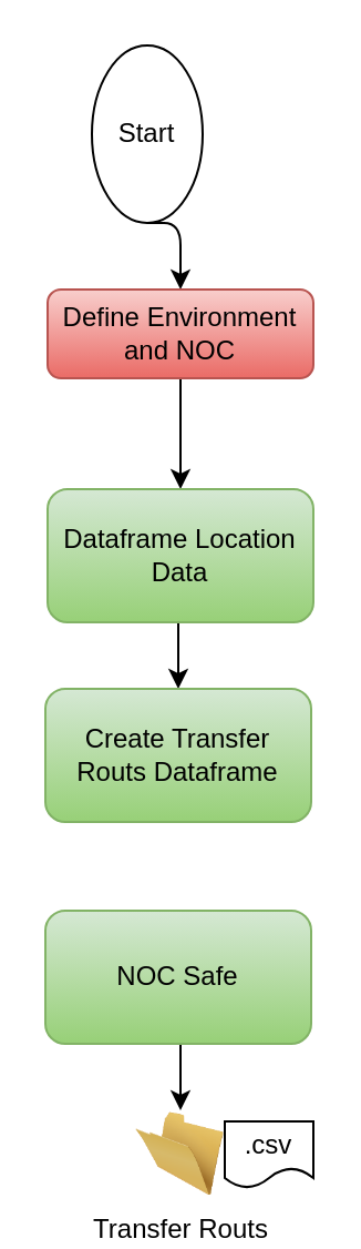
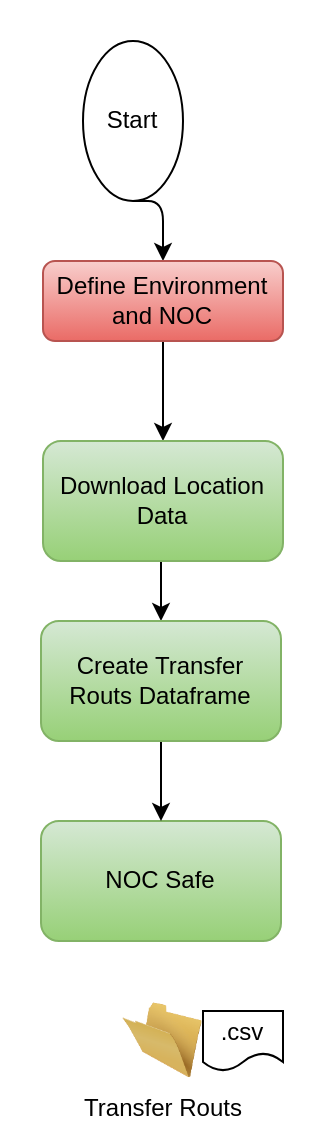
  <mxCell id="0" />
  <mxCell id="1" parent="0" />
  <mxCell id="2" value="Transfer Routs" style="image;html=1;image=img/lib/clip_art/general/Empty_Folder_128x128.png;labelBackgroundColor=none;" parent="1" vertex="1"><mxGeometry x="61" y="500" width="40" height="40" as="geometry" /></mxCell>
  <mxCell id="3" value=".csv" style="shape=document;whiteSpace=wrap;html=1;boundedLbl=1;fillColor=none;" parent="1" vertex="1"><mxGeometry x="101" y="505" width="40" height="30" as="geometry" /></mxCell>
- <mxCell id="4" style="edgeStyle=orthogonalEdgeStyle;rounded=0;orthogonalLoop=1;jettySize=auto;html=1;exitX=0.5;exitY=1;exitDx=0;exitDy=0;entryX=0.5;entryY=0;entryDx=0;entryDy=0;" edge="1" parent="1" source="5" target="2"><mxGeometry relative="1" as="geometry" /></mxCell>
  <mxCell id="5" value="NOC Safe" style="rounded=1;whiteSpace=wrap;html=1;fillColor=#d5e8d4;strokeColor=#82b366;gradientColor=#97d077;" parent="1" vertex="1"><mxGeometry x="20" y="410" width="120" height="60" as="geometry" /></mxCell>
  <mxCell id="6" style="edgeStyle=orthogonalEdgeStyle;rounded=1;orthogonalLoop=1;jettySize=auto;html=1;exitX=0.5;exitY=1;exitDx=0;exitDy=0;entryX=0.5;entryY=0;entryDx=0;entryDy=0;curved=0;" parent="1" source="13" target="9" edge="1"><mxGeometry relative="1" as="geometry"><mxPoint x="80" y="290" as="sourcePoint" /></mxGeometry></mxCell>
  <mxCell id="7" value="Start" style="ellipse;whiteSpace=wrap;html=1;aspect=fixed;fillColor=none;" parent="1" vertex="1"><mxGeometry x="41" y="20" width="50" height="80" as="geometry" /></mxCell>
  <mxCell id="8" style="edgeStyle=orthogonalEdgeStyle;rounded=0;orthogonalLoop=1;jettySize=auto;html=1;exitX=0.5;exitY=1;exitDx=0;exitDy=0;entryX=0.5;entryY=0;entryDx=0;entryDy=0;" edge="1" parent="1" source="9" target="11"><mxGeometry relative="1" as="geometry" /></mxCell>
- <mxCell id="9" value="Dataframe Location Data" style="rounded=1;whiteSpace=wrap;html=1;fillColor=#d5e8d4;strokeColor=#82b366;gradientColor=#97d077;" parent="1" vertex="1"><mxGeometry x="21" y="220" width="120" height="60" as="geometry" /></mxCell>
+ <mxCell id="9" value="Download Location Data" style="rounded=1;whiteSpace=wrap;html=1;fillColor=#d5e8d4;strokeColor=#82b366;gradientColor=#97d077;" parent="1" vertex="1"><mxGeometry x="21" y="220" width="120" height="60" as="geometry" /></mxCell>
+ <mxCell id="10" style="edgeStyle=orthogonalEdgeStyle;rounded=0;orthogonalLoop=1;jettySize=auto;html=1;exitX=0.5;exitY=1;exitDx=0;exitDy=0;entryX=0.5;entryY=0;entryDx=0;entryDy=0;" edge="1" parent="1" source="11" target="5"><mxGeometry relative="1" as="geometry" /></mxCell>
  <mxCell id="11" value="Create Transfer Routs Dataframe" style="rounded=1;whiteSpace=wrap;html=1;fillColor=#d5e8d4;strokeColor=#82b366;gradientColor=#97d077;" parent="1" vertex="1"><mxGeometry x="20" y="310" width="120" height="60" as="geometry" /></mxCell>
  <mxCell id="12" value="" style="edgeStyle=orthogonalEdgeStyle;rounded=1;orthogonalLoop=1;jettySize=auto;html=1;exitX=0.5;exitY=1;exitDx=0;exitDy=0;entryX=0.5;entryY=0;entryDx=0;entryDy=0;curved=0;" parent="1" source="7" target="13" edge="1"><mxGeometry relative="1" as="geometry"><mxPoint x="81" y="100" as="sourcePoint" /><mxPoint x="80" y="230" as="targetPoint" /></mxGeometry></mxCell>
  <mxCell id="13" value="Define Environment and NOC" style="rounded=1;whiteSpace=wrap;html=1;fillColor=#f8cecc;strokeColor=#b85450;gradientColor=#ea6b66;" parent="1" vertex="1"><mxGeometry x="21" y="130" width="120" height="40" as="geometry" /></mxCell>
